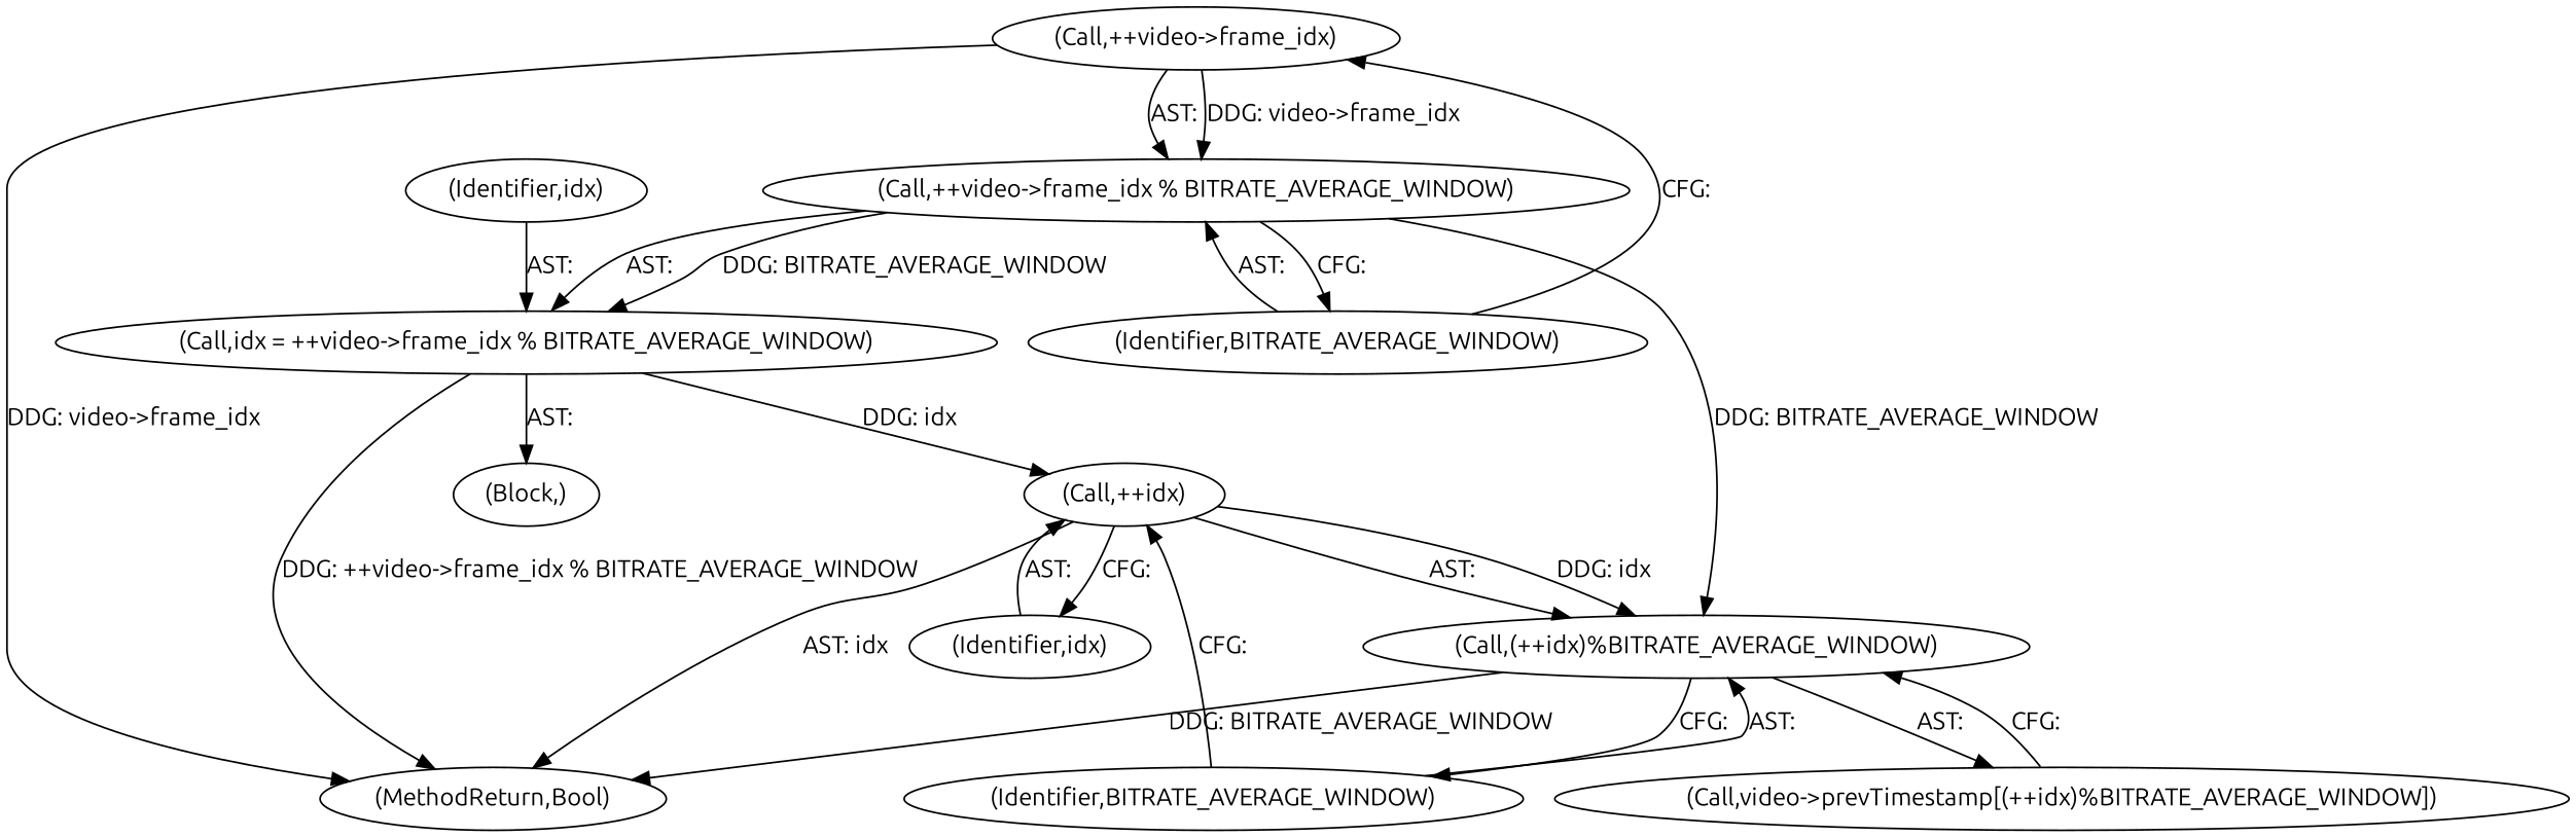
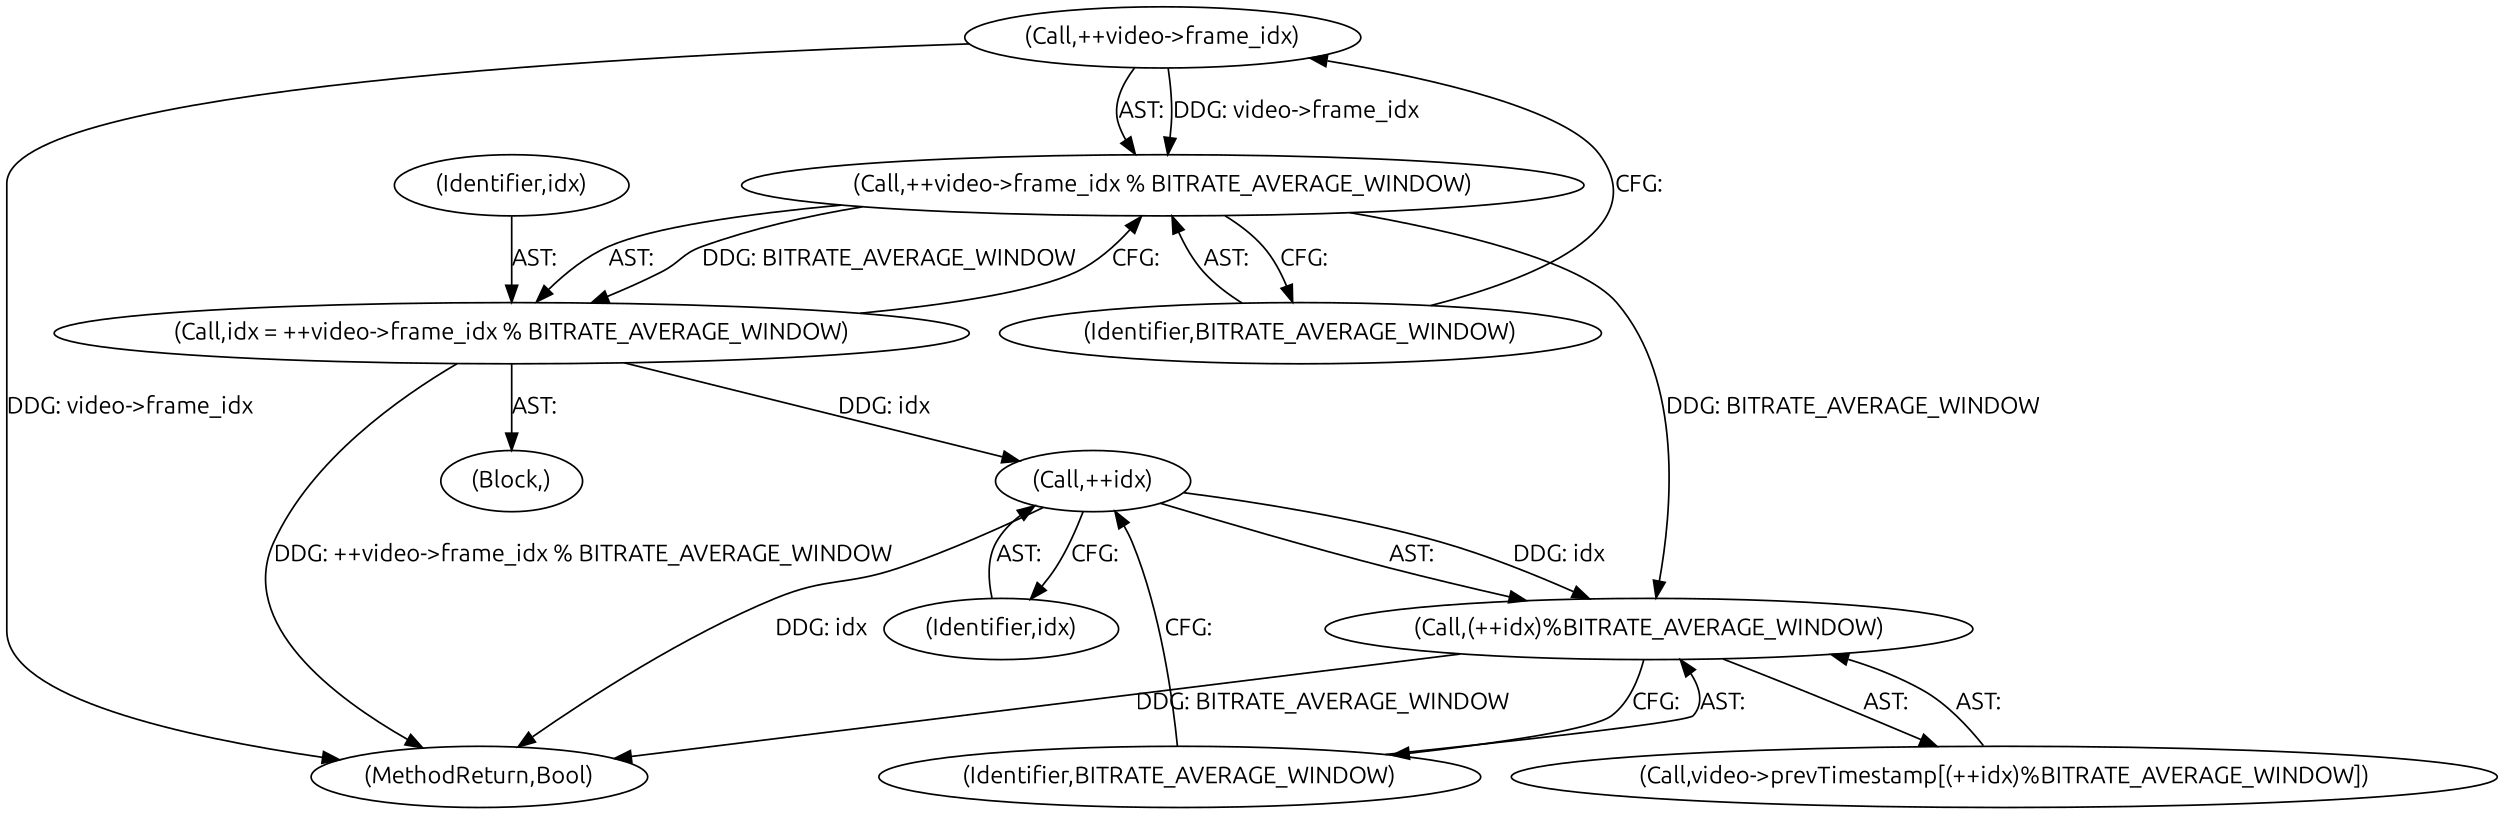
  digraph {
    fontname=Ubuntu
    node [fontname=Ubuntu]
    edge [fontname=Ubuntu]
    n1 [label="(Call,++video->frame_idx)"]
    n2 [label="(Call,++video->frame_idx % BITRATE_AVERAGE_WINDOW)"]
    n3 [label="(MethodReturn,Bool)"]
    n4 [label="(Call,idx = ++video->frame_idx % BITRATE_AVERAGE_WINDOW)"]
    n5 [label="(Call,(++idx)%BITRATE_AVERAGE_WINDOW)"]
    n6 [label="(Identifier,BITRATE_AVERAGE_WINDOW)"]
    n7 [label="(Call,++idx)"]
    n8 [label="(Block,)"]
    n9 [label="(Call,video->prevTimestamp[(++idx)%BITRATE_AVERAGE_WINDOW])"]
    n10 [label="(Identifier,BITRATE_AVERAGE_WINDOW)"]
    n11 [label="(Identifier,idx)"]
    n12 [label="(Identifier,idx)"]
    n1 -> n2 [label="AST: "]
    n1 -> n2 [label="DDG: video->frame_idx"]
    n1 -> n3 [label="DDG: video->frame_idx"]
    n2 -> n4 [label="AST: "]
    n2 -> n4 [label="DDG: BITRATE_AVERAGE_WINDOW"]
    n2 -> n5 [label="DDG: BITRATE_AVERAGE_WINDOW"]
    n2 -> n6 [label="CFG: "]
+   n4 -> n2 [label="CFG: "]
    n4 -> n3 [label="DDG: ++video->frame_idx % BITRATE_AVERAGE_WINDOW"]
    n4 -> n7 [label="DDG: idx"]
    n4 -> n8 [label="AST: "]
    n5 -> n3 [label="DDG: BITRATE_AVERAGE_WINDOW"]
    n5 -> n9 [label="AST: "]
    n5 -> n10 [label="CFG: "]
    n6 -> n1 [label="CFG: "]
    n6 -> n2 [label="AST: "]
-   n7 -> n3 [label="AST: idx"]
+   n7 -> n3 [label="DDG: idx"]
    n7 -> n5 [label="AST: "]
    n7 -> n5 [label="DDG: idx"]
    n7 -> n11 [label="CFG: "]
-   n9 -> n5 [label="CFG: "]
+   n9 -> n5 [label="AST: "]
    n10 -> n5 [label="AST: "]
    n10 -> n7 [label="CFG: "]
    n11 -> n7 [label="AST: "]
    n12 -> n4 [label="AST: "]
  }
